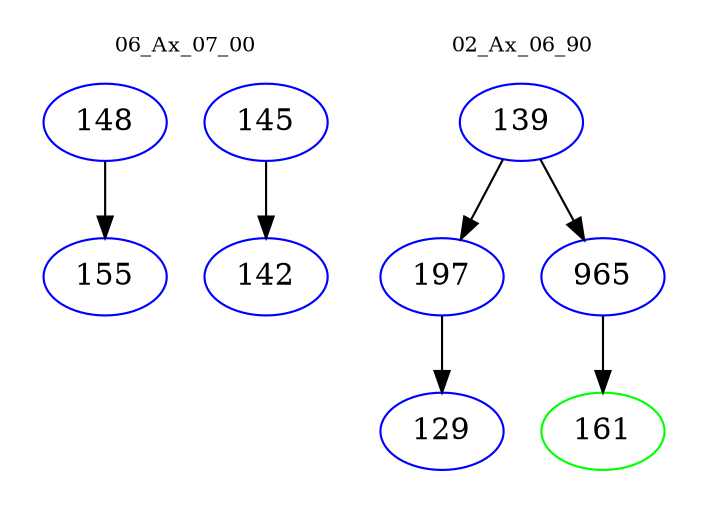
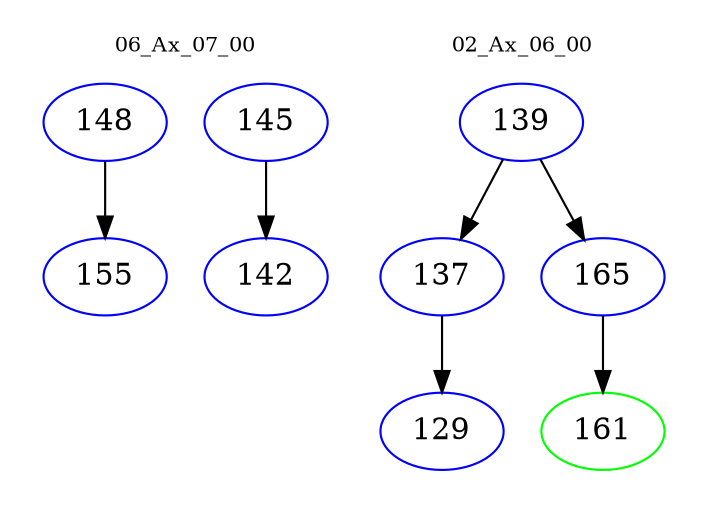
  digraph {
    node [color=blue]
    edge [color=black]
    n1 [label=145]
    n2 [label=142]
    n3 [label=148]
    n4 [label=155]
    n5 [label=139]
-   n6 [label=197]
-   n7 [label=965]
+   n6 [label=137]
+   n7 [label=165]
    n8 [label=129]
    n9 [color=green label=161]
    subgraph cluster_1 {
      color=white
      fontsize=10
      label="06_Ax_07_00"
      n1
      n2
      n3
      n4
    }
    subgraph cluster_2 {
      color=white
      fontsize=10
-     label="02_Ax_06_90"
+     label="02_Ax_06_00"
      n5
      n6
      n7
      n8
      n9
    }
    n1 -> n2
    n3 -> n4
    n5 -> n6
    n5 -> n7
    n6 -> n8
    n7 -> n9
  }
